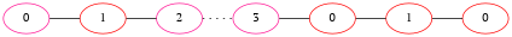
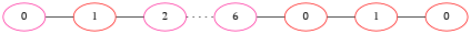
  graph {
    rankdir=LR
    fontname="PT Serif"
    node [color=red fontname="PT Serif"]
    edge [fontname="PT Serif"]
    n1 [label=0 color=deeppink]
    n2 [label=1]
    n3 [label=2 color=deeppink]
-   n4 [label=3 color=deeppink]
+   n4 [label=6 color=deeppink]
    n5 [label=0]
    n6 [label=1]
    n7 [label=0]
    n1 -- n2
    n2 -- n3
    n3 -- n4 [style=dotted]
    n4 -- n5
    n5 -- n6
    n6 -- n7
  }
